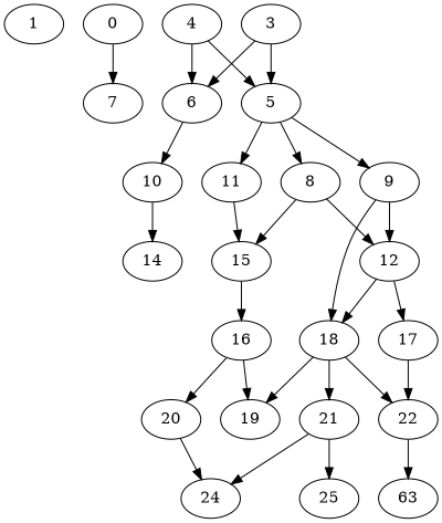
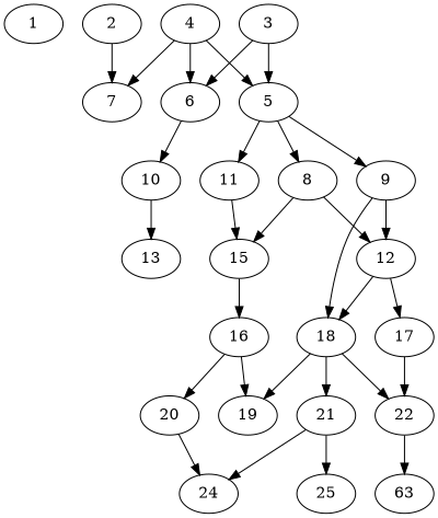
  digraph {
    fontname="DejaVu Serif"
    node [alpha=0.13 fontname="DejaVu Serif"]
    edge [fontname="DejaVu Serif"]
    1 [alpha=0.00 expect_size=34061312]
-   2 [alpha=0.11 expect_size=11322368 label=0]
+   2 [alpha=0.11 expect_size=11322368]
    7 [alpha=0.19 expect_size=45712384]
    3 [alpha=0.19 expect_size=33293312]
    5 [alpha=0.01 expect_size=10419200]
    6 [expect_size=30069760]
    8 [alpha=0.15 expect_size=9075712]
    9 [expect_size=38847488]
    11 [alpha=0.16 expect_size=28909568]
    10 [alpha=0.04 expect_size=18384896]
    12 [expect_size=29809664]
    15 [alpha=0.10 expect_size=42813440]
    18 [alpha=0.17 expect_size=24805376]
-   14 [alpha=0.08 expect_size=52352000]
+   14 [alpha=0.08 expect_size=52352000 label=13]
    4 [alpha=0.16 expect_size=26049536]
    17 [alpha=0.07 expect_size=26566656]
    16 [alpha=0.10 expect_size=44092416]
    22 [alpha=0.04 expect_size=43124736]
    19 [alpha=0.09 expect_size=13886464]
    21 [expect_size=6173696]
    20 [alpha=0.05 expect_size=43494400]
    n22 [alpha=0.07 expect_size=26865664 label=63]
    24 [alpha=0.19 expect_size=9957376]
    25 [expect_size=30004224]
    2 -> 7
    3 -> 5
    3 -> 6
    5 -> 8
    5 -> 9
    5 -> 11
    6 -> 10
    8 -> 12
    8 -> 15
    9 -> 12
    9 -> 18
    11 -> 15
    10 -> 14
    12 -> 18
    12 -> 17
    15 -> 16
    18 -> 22
    18 -> 19
    18 -> 21
+   4 -> 7
    4 -> 5
    4 -> 6
    17 -> 22
    16 -> 19
    16 -> 20
    22 -> n22
    21 -> 24
    21 -> 25
    20 -> 24
  }
